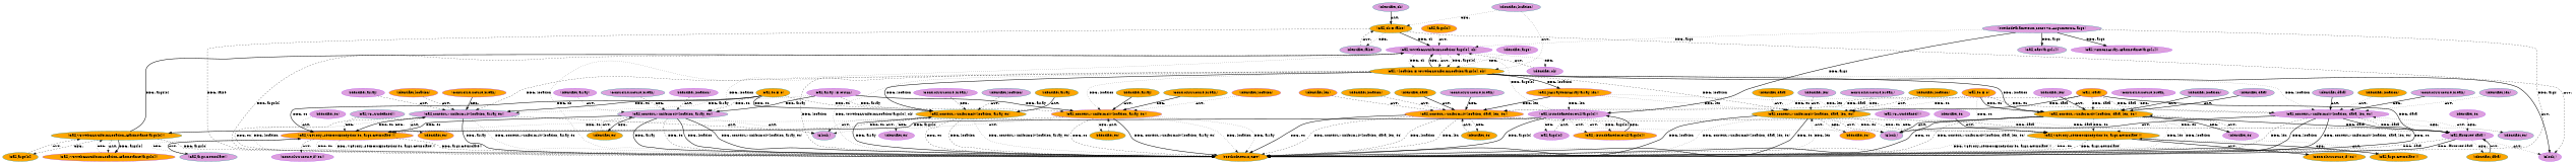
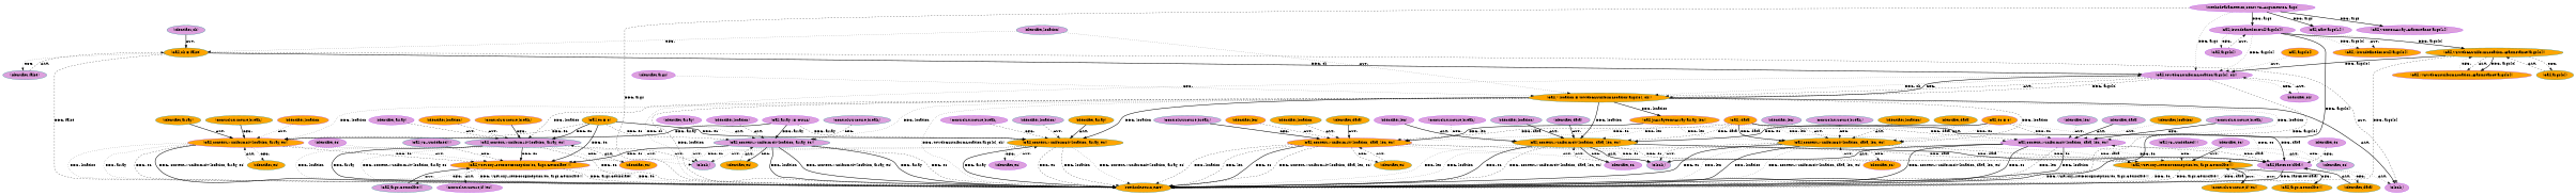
  digraph {
    node [color=teal fillcolor=plum style=filled]
    edge [style=dashed]
    n1 [color=purple label="(Call,toWebGLUniformLocation(args[0], ok))"]
    n2 [fillcolor=orange label="(Call,* location = toWebGLUniformLocation(args[0], ok))"]
    n3 [color=purple label="(Identifier,ok)"]
    n4 [fillcolor=orange label="(MethodReturn,RET)"]
    n5 [color=purple label="(Block,)"]
    n6 [label="(Call,context->uniform1iv(location, array, ec))"]
    n7 [color=purple fillcolor=orange label="(Call,context->uniform2iv(location, array, ec))"]
    n8 [fillcolor=orange label="(Call,context->uniform3iv(location, array, ec))"]
    n9 [label="(Call,context->uniform4iv(location, array, ec))"]
    n10 [color=purple label="(Call,context->uniform2iv(location, data, len, ec))"]
    n11 [fillcolor=orange label="(Call,context->uniform3iv(location, data, len, ec))"]
    n12 [fillcolor=orange label="(Call,context->uniform4iv(location, data, len, ec))"]
    n13 [color=purple fillcolor=orange label="(Call,jsArrayToIntArray(array, len))"]
    n14 [fillcolor=orange label="(Call,V8WebGLUniformLocation::HasInstance(args[0]))"]
    n15 [fillcolor=orange label="(Call,args[0])"]
    n16 [color=purple fillcolor=orange label="(Call,!V8WebGLUniformLocation::HasInstance(args[0]))"]
    n17 [color=purple label="(Call,isUndefinedOrNull(args[0]))"]
    n18 [color=purple fillcolor=orange label="(Call,!isUndefinedOrNull(args[0]))"]
    n19 [color=purple label="(Call,args[0])"]
-   n20 [label="(MethodParameterIn,const v8::Arguments& args)"]
-   n21 [label="(Call,Cast(args[1]))"]
+   n20 [color=purple label="(MethodParameterIn,const v8::Arguments& args)"]
+   n21 [color=purple label="(Call,Cast(args[1]))"]
    n22 [color=purple label="(Call,V8Int32Array::HasInstance(args[1]))"]
    n23 [fillcolor=orange label="(Call,ok = false)"]
    n24 [label="(Identifier,false)"]
    n25 [color=purple fillcolor=orange label="(Call,V8Proxy::setDOMException(ec, args.GetIsolate()))"]
    n26 [label="(Block,)"]
    n27 [color=purple fillcolor=orange label="(Identifier,ec)"]
    n28 [fillcolor=orange label="(Identifier,ec)"]
    n29 [color=purple label="(Identifier,ec)"]
    n30 [fillcolor=orange label="(Identifier,ec)"]
    n31 [color=purple fillcolor=orange label="(Call,context->uniform1iv(location, data, len, ec))"]
    n32 [color=purple label="(Call,fastFree(data))"]
    n33 [fillcolor=orange label="(Call,V8Proxy::setDOMException(ec, args.GetIsolate()))"]
    n34 [label="(Block,)"]
    n35 [fillcolor=orange label="(Identifier,ec)"]
    n36 [label="(Identifier,ec)"]
    n37 [color=purple fillcolor=orange label="(Identifier,ec)"]
    n38 [color=purple label="(Identifier,ec)"]
    n39 [label="(Call,args.GetIsolate())"]
    n40 [color=purple label="(ControlStructure,if (ec))"]
    n41 [fillcolor=orange label="(Identifier,data)"]
    n42 [fillcolor=orange label="(ControlStructure,if (ec))"]
    n43 [fillcolor=orange label="(Call,args.GetIsolate())"]
    n44 [color=purple label="(Identifier,ec)"]
    n45 [color=purple label="(Identifier,array)"]
    n46 [label="(Identifier,data)"]
    n47 [color=purple label="(ControlStructure,break;)"]
    n48 [color=purple fillcolor=orange label="(Identifier,len)"]
    n49 [color=purple label="(Call,v8::Undefined())"]
    n50 [color=purple label="(Identifier,array)"]
    n51 [color=purple label="(Identifier,ec)"]
    n52 [fillcolor=orange label="(Identifier,array)"]
    n53 [fillcolor=orange label="(Identifier,location)"]
    n54 [fillcolor=orange label="(ControlStructure,break;)"]
    n55 [fillcolor=orange label="(Call,ec = 0)"]
    n56 [fillcolor=orange label="(Identifier,data)"]
    n57 [label="(ControlStructure,break;)"]
    n58 [color=purple label="(ControlStructure,break;)"]
    n59 [color=purple label="(Identifier,location)"]
    n60 [label="(Identifier,len)"]
    n61 [color=purple fillcolor=orange label="(Identifier,location)"]
    n62 [label="(Identifier,location)"]
    n63 [label="(Identifier,location)"]
    n64 [label="(ControlStructure,break;)"]
    n65 [fillcolor=orange label="(Identifier,location)"]
    n66 [label="(Identifier,ok)"]
    n67 [color=purple fillcolor=orange label="(Identifier,location)"]
    n68 [color=purple label="(Identifier,args)"]
    n69 [color=purple label="(Call,array != NULL)"]
    n70 [fillcolor=orange label="(Identifier,data)"]
    n71 [label="(Identifier,data)"]
    n72 [color=purple label="(Identifier,ec)"]
    n73 [fillcolor=orange label="(Identifier,location)"]
    n74 [color=purple fillcolor=orange label="(Call,!data)"]
    n75 [fillcolor=orange label="(Identifier,array)"]
    n76 [label="(ControlStructure,break;)"]
    n77 [label="(Identifier,len)"]
    n78 [color=purple fillcolor=orange label="(Call,ec = 0)"]
    n79 [color=purple fillcolor=orange label="(ControlStructure,break;)"]
    n80 [label="(Identifier,location)"]
    n81 [label="(ControlStructure,break;)"]
    n82 [color=purple label="(Identifier,len)"]
    n83 [label="(Call,v8::Undefined())"]
    n84 [color=purple fillcolor=orange label="(Call,args[0])"]
    n1 -> n2 [label="AST: "]
    n1 -> n2 [label="DDG: args[0]"]
    n1 -> n2 [label="DDG: ok" style=dotted]
    n1 -> n3 [label="CFG: " style=dotted]
    n1 -> n4 [label="DDG: args[0]"]
    n1 -> n4 [label="DDG: ok" style=dotted]
    n2 -> n1 [label="CFG: " style=bold]
    n2 -> n4 [label="DDG: location"]
    n2 -> n4 [label="DDG: toWebGLUniformLocation(args[0], ok)" style=dotted]
    n2 -> n5 [label="AST: " style=bold]
    n2 -> n6 [label="DDG: location"]
    n2 -> n7 [label="DDG: location" style=dotted]
    n2 -> n8 [label="DDG: location" style=bold]
    n2 -> n9 [label="DDG: location" style=dotted]
    n2 -> n10 [label="DDG: location" style=dotted]
    n2 -> n11 [label="DDG: location"]
    n2 -> n12 [label="DDG: location" style=bold]
    n2 -> n13 [label="DDG: location" style=bold]
    n3 -> n1 [label="AST: "]
    n6 -> n4 [label="DDG: location" style=dotted]
    n6 -> n4 [label="DDG: array" style=bold]
    n6 -> n4 [label="DDG: context->uniform1iv(location, array, ec)" style=dotted]
    n6 -> n4 [label="DDG: ec"]
    n6 -> n25 [label="DDG: ec" style=bold]
    n6 -> n26 [label="AST: "]
    n6 -> n27 [label="CFG: " style=dotted]
    n7 -> n4 [label="DDG: location" style=dotted]
    n7 -> n4 [label="DDG: array" style=dotted]
    n7 -> n4 [label="DDG: ec"]
    n7 -> n4 [label="DDG: context->uniform2iv(location, array, ec)" style=bold]
    n7 -> n25 [label="DDG: ec"]
    n7 -> n26 [label="AST: " style=dotted]
    n7 -> n28 [label="CFG: " style=dotted]
    n8 -> n4 [label="DDG: array" style=bold]
    n8 -> n4 [label="DDG: ec"]
    n8 -> n4 [label="DDG: location"]
    n8 -> n4 [label="DDG: context->uniform3iv(location, array, ec)" style=dotted]
    n8 -> n25 [label="DDG: ec" style=dotted]
    n8 -> n26 [label="AST: " style=dotted]
    n8 -> n29 [label="CFG: "]
    n9 -> n4 [label="DDG: location" style=bold]
    n9 -> n4 [label="DDG: context->uniform4iv(location, array, ec)" style=bold]
    n9 -> n4 [label="DDG: array" style=bold]
    n9 -> n4 [label="DDG: ec"]
    n9 -> n25 [label="DDG: ec" style=bold]
    n9 -> n26 [label="AST: " style=dotted]
    n9 -> n30 [label="CFG: " style=bold]
    n10 -> n4 [label="DDG: context->uniform2iv(location, data, len, ec)" style=bold]
    n10 -> n4 [label="DDG: ec" style=bold]
    n10 -> n4 [label="DDG: len"]
    n10 -> n4 [label="DDG: location" style=bold]
    n10 -> n32 [label="DDG: data"]
    n10 -> n33 [label="DDG: ec" style=dotted]
    n10 -> n34 [label="AST: " style=bold]
    n10 -> n36 [label="CFG: " style=dotted]
    n11 -> n4 [label="DDG: location" style=bold]
    n11 -> n4 [label="DDG: context->uniform3iv(location, data, len, ec)" style=dotted]
    n11 -> n4 [label="DDG: ec" style=bold]
    n11 -> n4 [label="DDG: len" style=dotted]
    n11 -> n32 [label="DDG: data" style=dotted]
    n11 -> n33 [label="DDG: ec"]
    n11 -> n34 [label="AST: "]
    n11 -> n37 [label="CFG: "]
    n12 -> n4 [label="DDG: ec" style=bold]
    n12 -> n4 [label="DDG: context->uniform4iv(location, data, len, ec)"]
    n12 -> n4 [label="DDG: len" style=dotted]
    n12 -> n4 [label="DDG: location" style=dotted]
    n12 -> n32 [label="DDG: data" style=bold]
    n12 -> n33 [label="DDG: ec"]
    n12 -> n34 [label="AST: " style=bold]
    n12 -> n38 [label="CFG: " style=bold]
-   n13 -> n17 [label="DDG: len" style=dotted]
+   n13 -> n10 [label="DDG: len" style=dotted]
    n13 -> n11 [label="DDG: len" style=dotted]
    n13 -> n12 [label="DDG: len" style=dotted]
    n13 -> n31 [label="DDG: len" style=bold]
    n14 -> n1 [label="DDG: args[0]" style=bold]
    n14 -> n4 [label="DDG: args[0]"]
    n14 -> n15 [label="CFG: "]
    n14 -> n16 [label="AST: "]
    n14 -> n16 [label="DDG: args[0]" style=bold]
    n15 -> n14 [label="AST: "]
    n16 -> n14 [label="CFG: " style=dotted]
    n17 -> n1 [label="DDG: args[0]" style=dotted]
    n17 -> n4 [label="DDG: args[0]" style=bold]
    n17 -> n14 [label="DDG: args[0]" style=bold]
    n17 -> n18 [label="AST: " style=dotted]
    n17 -> n18 [label="DDG: args[0]" style=dotted]
    n17 -> n19 [label="CFG: " style=dotted]
-   n18 -> n17 [label="CFG: " style=bold]
    n19 -> n17 [label="AST: "]
    n20 -> n1 [label="DDG: args" style=dotted]
    n20 -> n4 [label="DDG: args"]
    n20 -> n17 [label="DDG: args" style=bold]
    n20 -> n21 [label="DDG: args" style=bold]
    n20 -> n22 [label="DDG: args" style=bold]
    n23 -> n1 [label="DDG: ok" style=bold]
    n23 -> n4 [label="DDG: false"]
    n23 -> n5 [label="AST: "]
    n23 -> n24 [label="CFG: " style=dotted]
    n24 -> n23 [label="AST: "]
    n25 -> n4 [label="DDG: args.GetIsolate()"]
    n25 -> n4 [label="DDG: ec" style=dotted]
    n25 -> n4 [label="DDG: V8Proxy::setDOMException(ec, args.GetIsolate())" style=dotted]
    n25 -> n39 [label="CFG: " style=dotted]
    n25 -> n40 [label="AST: "]
    n27 -> n6 [label="AST: "]
    n28 -> n7 [label="AST: "]
    n29 -> n8 [label="AST: " style=dotted]
    n30 -> n9 [label="AST: "]
    n31 -> n4 [label="DDG: ec" style=bold]
    n31 -> n4 [label="DDG: context->uniform1iv(location, data, len, ec)"]
    n31 -> n4 [label="DDG: location"]
    n31 -> n4 [label="DDG: len"]
    n31 -> n32 [label="DDG: data"]
    n31 -> n33 [label="DDG: ec" style=dotted]
    n31 -> n34 [label="AST: " style=dotted]
    n31 -> n35 [label="CFG: "]
    n32 -> n4 [label="DDG: data"]
    n32 -> n4 [label="DDG: fastFree(data)" style=bold]
    n32 -> n5 [label="AST: " style=dotted]
    n32 -> n41 [label="CFG: " style=dotted]
    n33 -> n4 [label="DDG: args.GetIsolate()"]
    n33 -> n4 [label="DDG: V8Proxy::setDOMException(ec, args.GetIsolate())" style=dotted]
    n33 -> n4 [label="DDG: ec" style=dotted]
    n33 -> n42 [label="AST: " style=bold]
    n33 -> n43 [label="CFG: " style=bold]
    n35 -> n31 [label="AST: "]
    n36 -> n10 [label="AST: " style=dotted]
    n37 -> n11 [label="AST: " style=dotted]
    n38 -> n12 [label="AST: "]
    n39 -> n25 [label="AST: " style=bold]
    n41 -> n32 [label="AST: " style=bold]
    n43 -> n33 [label="AST: " style=dotted]
    n44 -> n25 [label="AST: " style=dotted]
    n45 -> n9 [label="AST: " style=dotted]
    n46 -> n10 [label="AST: " style=bold]
    n47 -> n12 [label="CFG: " style=dotted]
    n48 -> n31 [label="AST: "]
    n49 -> n33 [label="CFG: " style=dotted]
    n50 -> n6 [label="AST: "]
    n51 -> n33 [label="AST: " style=bold]
    n52 -> n8 [label="AST: " style=bold]
    n53 -> n31 [label="AST: "]
    n54 -> n7 [label="CFG: " style=bold]
    n55 -> n6 [label="DDG: ec" style=bold]
    n55 -> n7 [label="DDG: ec"]
    n55 -> n8 [label="DDG: ec" style=bold]
    n55 -> n9 [label="DDG: ec"]
    n55 -> n25 [label="DDG: ec" style=bold]
    n56 -> n31 [label="AST: " style=bold]
    n57 -> n31 [label="CFG: " style=bold]
    n58 -> n8 [label="CFG: "]
    n59 -> n9 [label="AST: "]
    n60 -> n11 [label="AST: "]
    n61 -> n6 [label="AST: "]
    n62 -> n8 [label="AST: "]
    n63 -> n12 [label="AST: " style=bold]
    n64 -> n11 [label="CFG: "]
    n65 -> n11 [label="AST: "]
    n66 -> n23 [label="AST: " style=bold]
    n67 -> n7 [label="AST: " style=dotted]
    n68 -> n2 [label="CFG: " style=dotted]
-   n69 -> n6 [label="DDG: array" style=dotted]
    n69 -> n7 [label="DDG: array" style=bold]
    n69 -> n8 [label="DDG: array"]
    n69 -> n9 [label="DDG: array" style=bold]
    n70 -> n11 [label="AST: " style=dotted]
    n71 -> n12 [label="AST: " style=bold]
    n72 -> n32 [label="CFG: "]
    n73 -> n10 [label="AST: " style=dotted]
    n74 -> n10 [label="DDG: data"]
    n74 -> n11 [label="DDG: data" style=bold]
    n74 -> n12 [label="DDG: data"]
    n74 -> n31 [label="DDG: data"]
    n74 -> n32 [label="DDG: data" style=bold]
    n75 -> n7 [label="AST: " style=bold]
    n76 -> n10 [label="CFG: " style=bold]
    n77 -> n10 [label="AST: " style=dotted]
    n78 -> n10 [label="DDG: ec"]
    n78 -> n11 [label="DDG: ec" style=dotted]
    n78 -> n12 [label="DDG: ec" style=bold]
    n78 -> n31 [label="DDG: ec" style=dotted]
    n78 -> n33 [label="DDG: ec" style=dotted]
    n79 -> n6 [label="CFG: " style=bold]
    n80 -> n2 [label="AST: " style=dotted]
    n80 -> n23 [label="CFG: " style=dotted]
    n81 -> n9 [label="CFG: "]
    n82 -> n12 [label="AST: " style=bold]
    n83 -> n25 [label="CFG: "]
    n84 -> n1 [label="AST: " style=dotted]
  }
